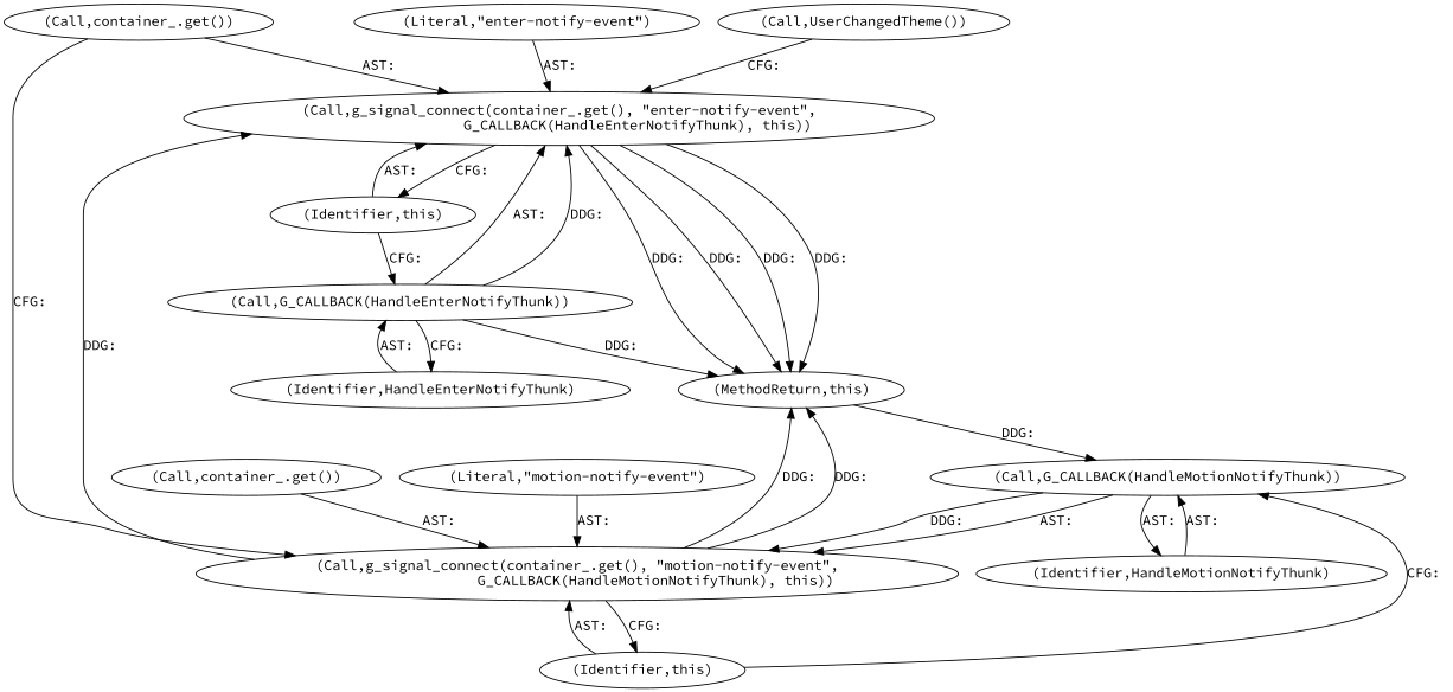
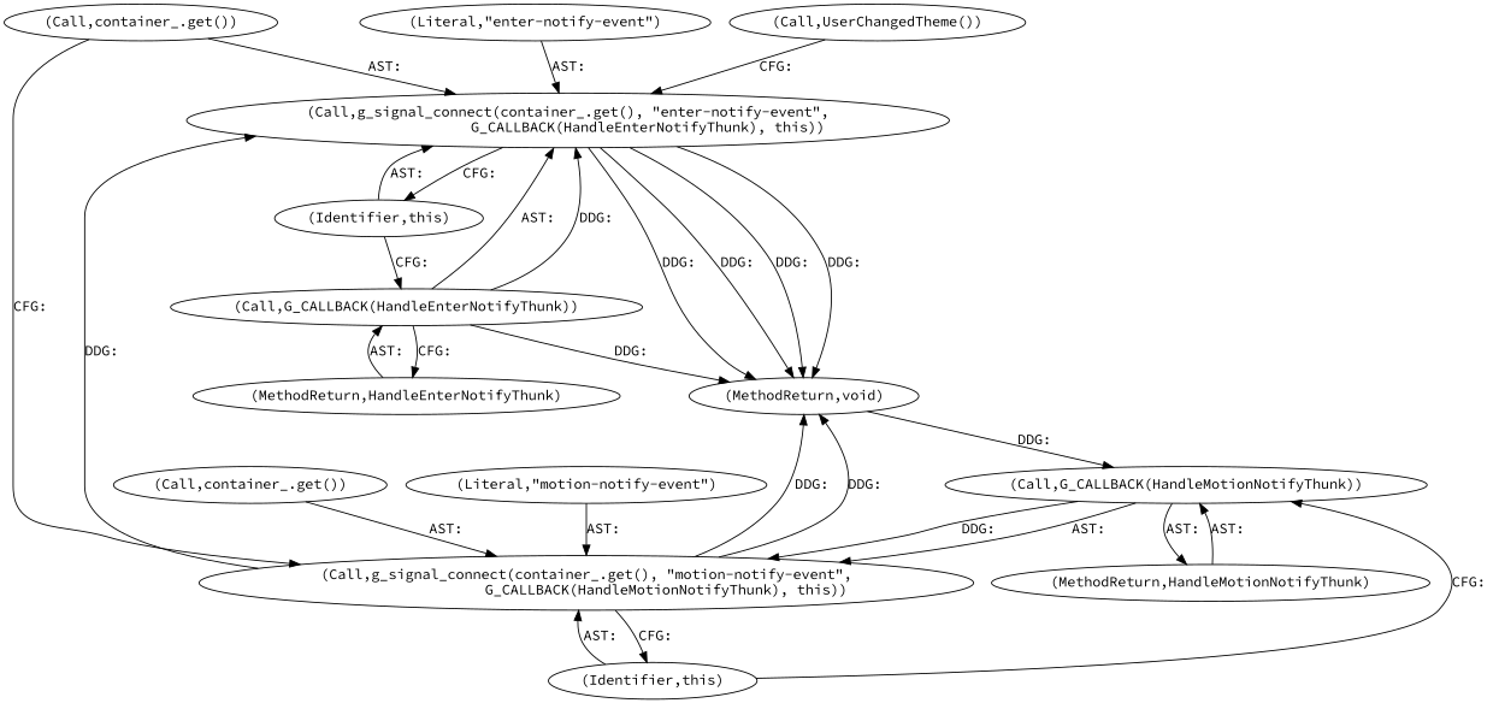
  digraph {
    fontname="Source Code Pro"
    node [fontname="Source Code Pro"]
    edge [fontname="Source Code Pro"]
    n1 [label="(Call,g_signal_connect(container_.get(), \"enter-notify-event\",\n                   G_CALLBACK(HandleEnterNotifyThunk), this))"]
    n2 [label="(Identifier,this)"]
-   n3 [label="(MethodReturn,this)"]
+   n3 [label="(MethodReturn,void)"]
    n4 [label="(Call,G_CALLBACK(HandleEnterNotifyThunk))"]
    n5 [label="(Call,G_CALLBACK(HandleMotionNotifyThunk))"]
-   n6 [label="(Identifier,HandleEnterNotifyThunk)"]
+   n6 [label="(MethodReturn,HandleEnterNotifyThunk)"]
    n7 [label="(Call,g_signal_connect(container_.get(), \"motion-notify-event\",\n                   G_CALLBACK(HandleMotionNotifyThunk), this))"]
    n8 [label="(Identifier,this)"]
-   n9 [label="(Identifier,HandleMotionNotifyThunk)"]
+   n9 [label="(MethodReturn,HandleMotionNotifyThunk)"]
    n10 [label="(Call,UserChangedTheme())"]
    n11 [label="(Call,container_.get())"]
    n12 [label="(Literal,\"motion-notify-event\")"]
    n13 [label="(Call,container_.get())"]
    n14 [label="(Literal,\"enter-notify-event\")"]
    n1 -> n2 [label="CFG: "]
    n1 -> n3 [label="DDG: "]
    n1 -> n3 [label="DDG: "]
    n1 -> n3 [label="DDG: "]
    n1 -> n3 [label="DDG: "]
    n2 -> n1 [label="AST: "]
    n2 -> n4 [label="CFG: "]
    n3 -> n5 [label="DDG: "]
    n4 -> n1 [label="AST: "]
    n4 -> n1 [label="DDG: "]
    n4 -> n3 [label="DDG: "]
    n4 -> n6 [label="CFG: "]
    n5 -> n7 [label="AST: "]
    n5 -> n7 [label="DDG: "]
    n5 -> n9 [label="AST: "]
    n6 -> n4 [label="AST: "]
    n7 -> n1 [label="DDG: "]
    n7 -> n3 [label="DDG: "]
    n7 -> n3 [label="DDG: "]
    n7 -> n8 [label="CFG: "]
    n8 -> n5 [label="CFG: "]
    n8 -> n7 [label="AST: "]
    n9 -> n5 [label="AST: "]
    n10 -> n1 [label="CFG: "]
    n11 -> n7 [label="AST: "]
    n12 -> n7 [label="AST: "]
    n13 -> n1 [label="AST: "]
    n13 -> n7 [label="CFG: "]
    n14 -> n1 [label="AST: "]
  }
